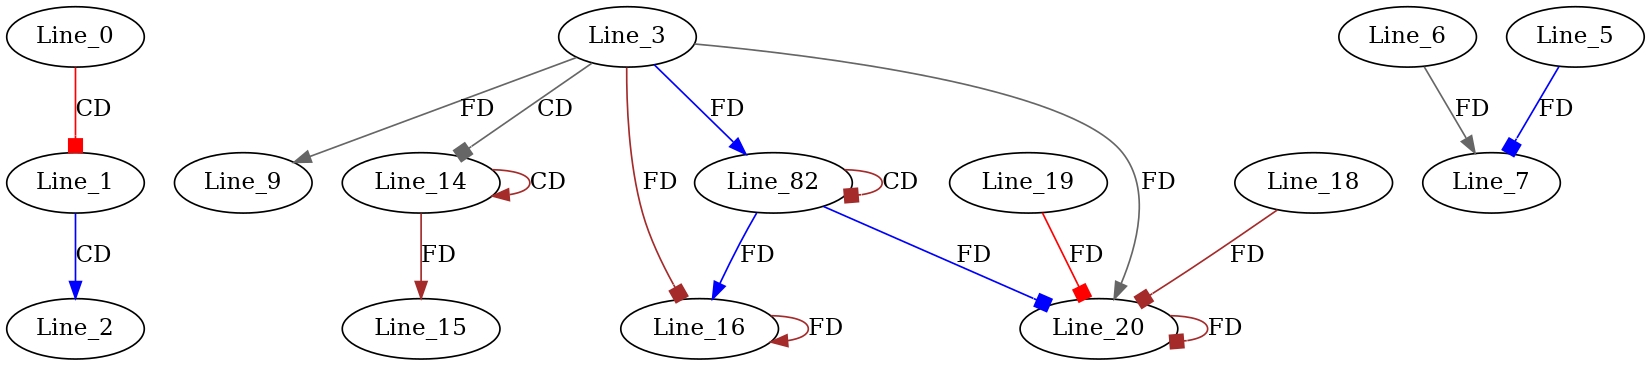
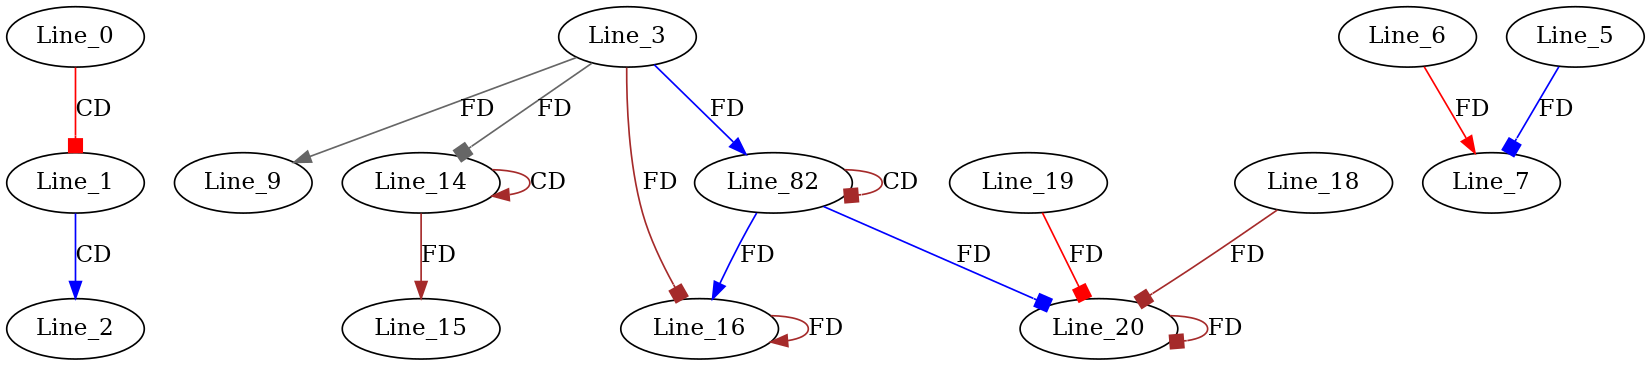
  digraph {
    edge [arrowhead=box color=brown]
    Line_0
    Line_1
    Line_2
    Line_3
    Line_9
    n6 [label=Line_82]
    Line_14
    Line_16
    Line_20
    Line_15
    Line_6
    Line_7
    Line_5
    Line_18
    Line_19
    Line_0 -> Line_1 [color=red label=CD]
    Line_1 -> Line_2 [arrowhead=normal color=blue label=CD]
    Line_3 -> Line_9 [arrowhead=normal color=gray40 label=FD]
    Line_3 -> n6 [arrowhead=normal color=blue label=FD]
-   Line_3 -> Line_14 [color=gray40 label=CD]
+   Line_3 -> Line_14 [color=gray40 label=FD]
    Line_3 -> Line_16 [label=FD]
-   Line_3 -> Line_20 [arrowhead=normal color=gray40 label=FD]
    n6 -> n6 [label=CD]
    n6 -> Line_16 [arrowhead=normal color=blue label=FD]
    n6 -> Line_20 [color=blue label=FD]
    Line_14 -> Line_14 [arrowhead=normal label=CD]
    Line_14 -> Line_15 [arrowhead=normal label=FD]
    Line_16 -> Line_16 [arrowhead=normal label=FD]
    Line_20 -> Line_20 [label=FD]
-   Line_6 -> Line_7 [arrowhead=normal color=gray40 label=FD]
+   Line_6 -> Line_7 [arrowhead=normal color=red label=FD]
    Line_5 -> Line_7 [color=blue label=FD]
    Line_18 -> Line_20 [label=FD]
    Line_19 -> Line_20 [color=red label=FD]
  }
